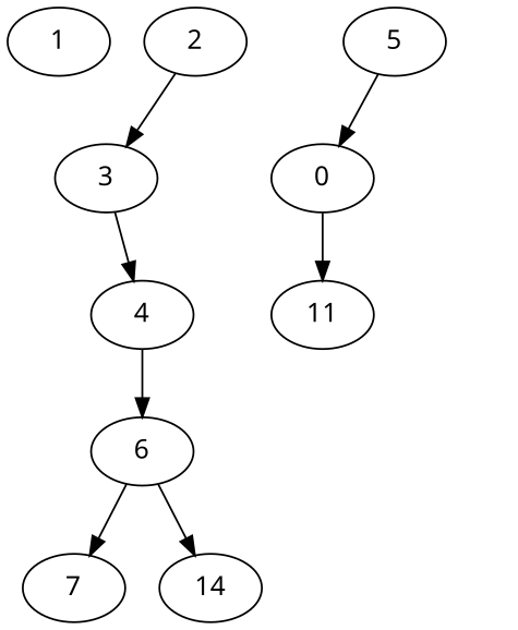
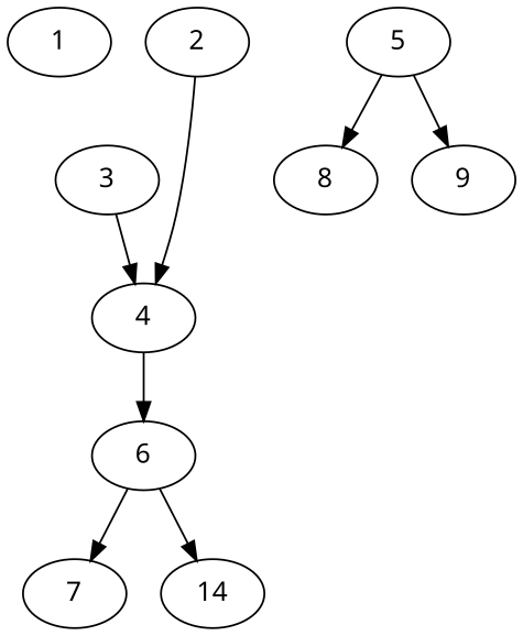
  digraph {
    fontname="Noto Sans"
    node [alpha=0.12 fontname="Noto Sans"]
    edge [fontname="Noto Sans"]
    1 [alpha=0.11 expect_size=628017330060836480]
    2 [expect_size=2367490518872147]
    3 [alpha=0.00 expect_size=71846693896716288000]
    4 [alpha=0.16 expect_size=6430399197047947264]
    6 [expect_size=251261792906303766528]
    5 [alpha=0.08 expect_size=183516083903115821056]
-   8 [alpha=0.17 expect_size=195582238215588806656 label=0]
+   8 [alpha=0.17 expect_size=195582238215588806656]
+   9 [alpha=0.16 expect_size=20346976607244648448]
    7 [alpha=0.06 expect_size=1698854868858558]
    n10 [alpha=0.14 expect_size=300743355112860 label=14]
-   11 [alpha=0.09 expect_size=1248104788298300]
-   2 -> 3
+   2 -> 4
    3 -> 4
    4 -> 6
    6 -> 7
    6 -> n10
    5 -> 8
-   8 -> 11
+   5 -> 9
  }
